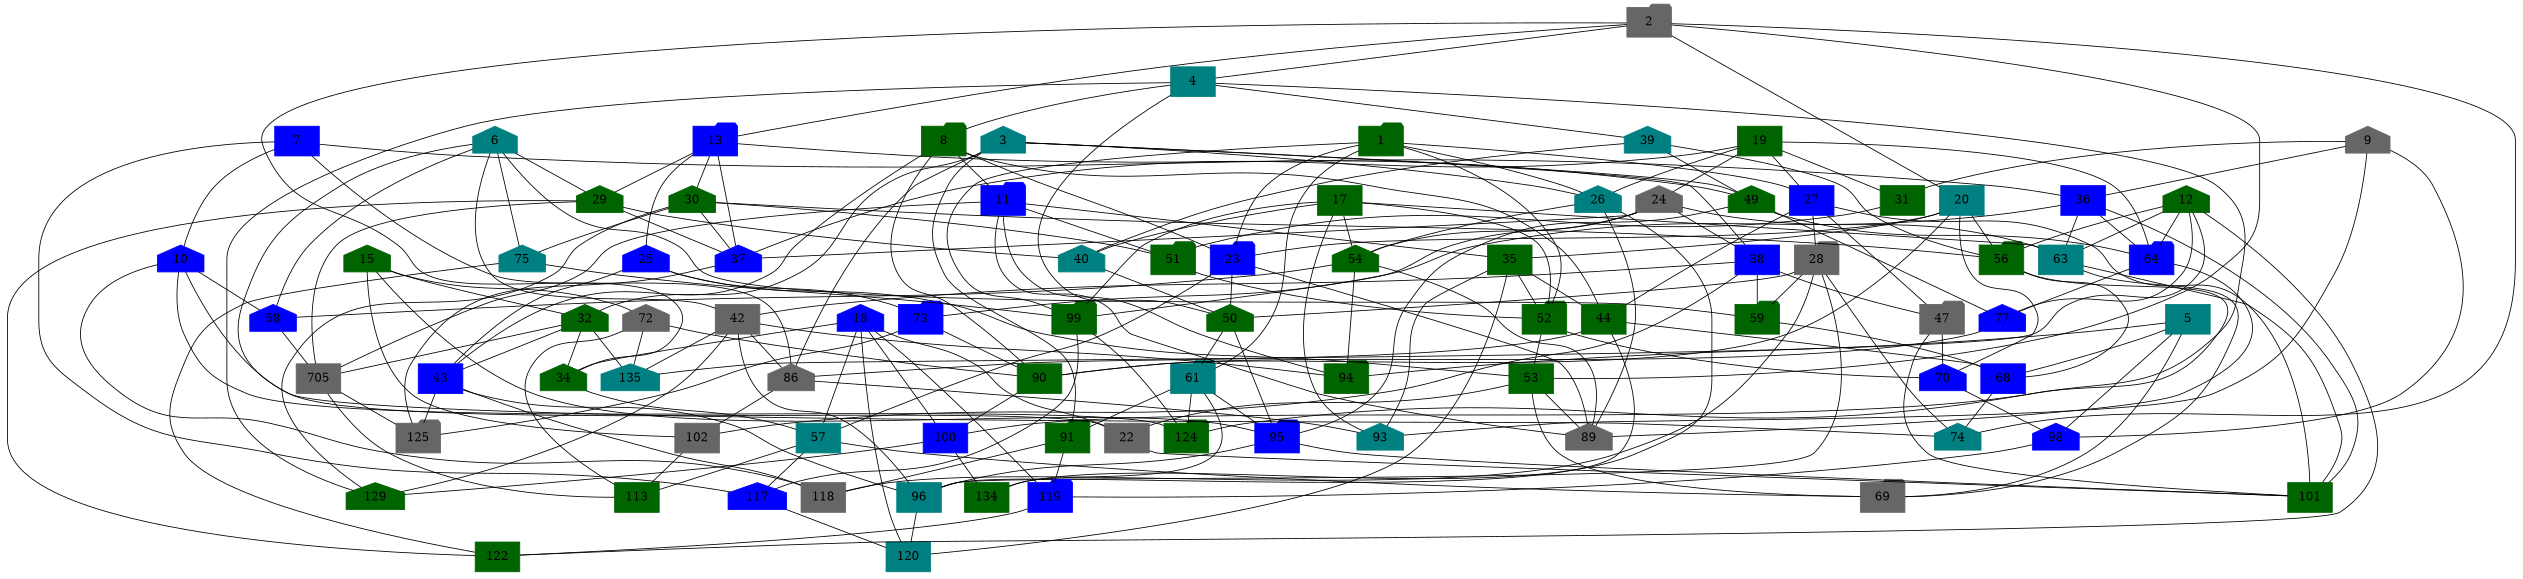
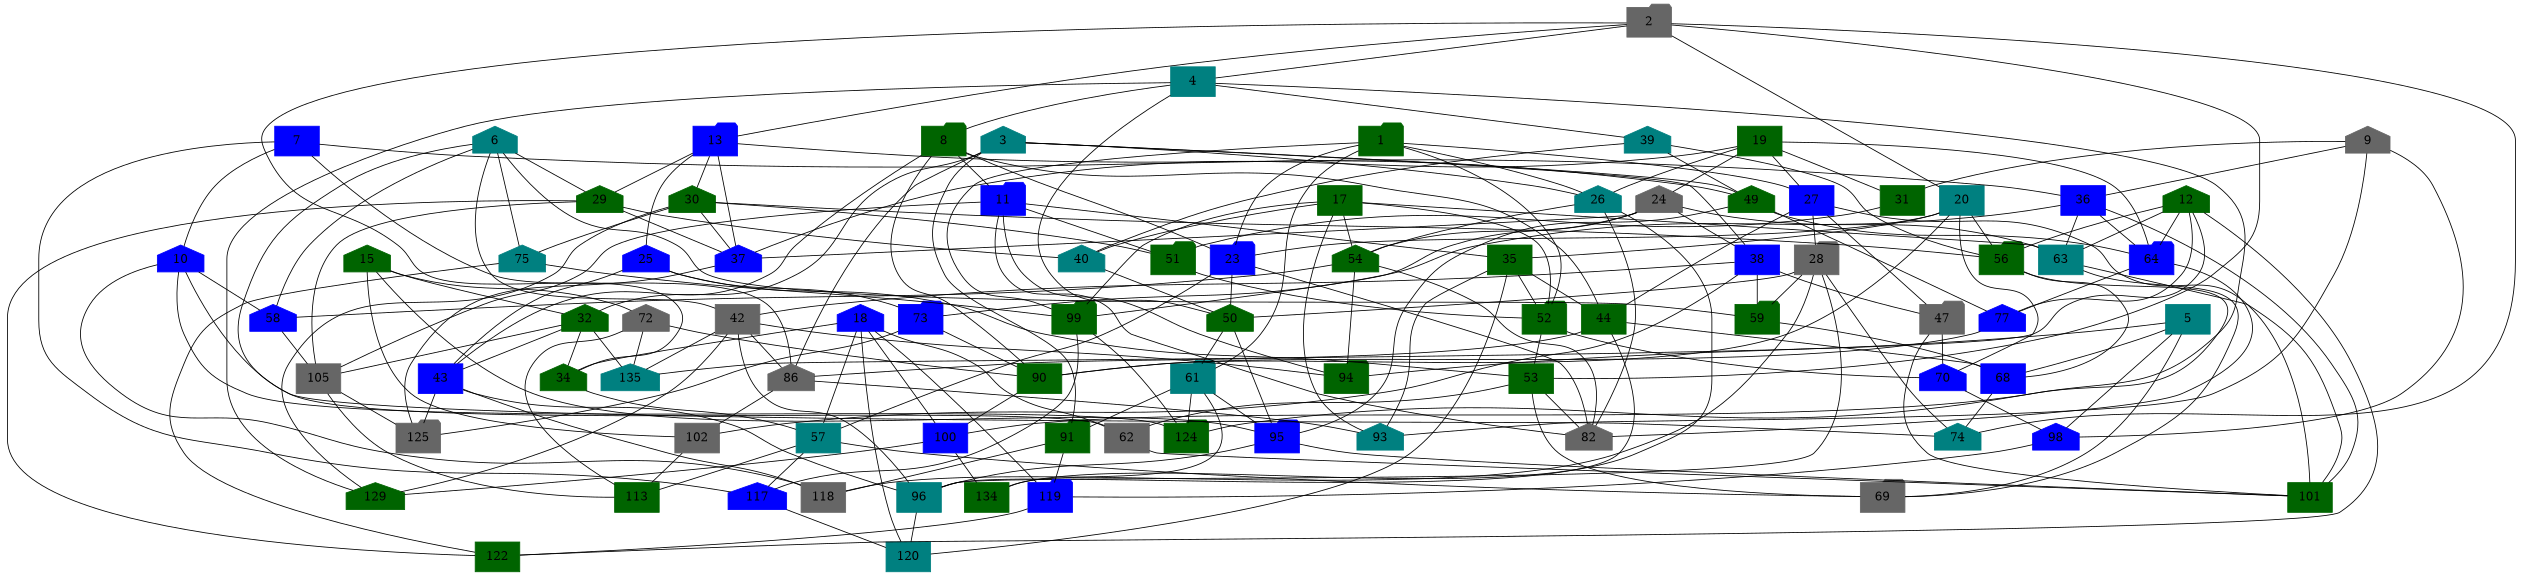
  graph {
    node [color=darkgreen shape=house style=filled]
    1 [shape=folder super="+111"]
    23 [color=blue shape=folder super="+81"]
    26 [color=teal super="+67"]
    27 [color=blue shape=box super="+83"]
    52 [shape=folder super="+112"]
    61 [color=teal shape=folder super="+65"]
    99 [shape=folder super="+133"]
    50 [super="+66"]
-   89 [color=gray40 super="+115"]
+   89 [color=gray40 super="+115" label=82]
    57 [color=teal shape=box super="+106"]
    54 [super="+128"]
    134 [shape=box]
    44 [shape=box super="+46"]
    28 [color=gray40 shape=folder super="+121"]
    47 [color=gray40 shape=folder]
    101 [shape=box super="+109"]
    53 [shape=box super="+87"]
    70 [color=blue]
    91 [shape=folder]
    124 [shape=folder]
    95 [color=blue shape=folder super="+132"]
    117 [color=blue]
    2 [color=gray40 shape=folder super="+79"]
    4 [color=teal shape=box super="+60"]
    13 [color=blue shape=folder super="+127"]
    20 [color=teal shape=box super="+21"]
    34
    74 [color=teal super="+85"]
    8 [shape=folder super="+41"]
    39 [color=teal]
    100 [color=blue shape=box super="+131"]
    129
    49 [super="+107"]
    29 [super="+82"]
    25 [color=blue]
    30 [super="+78"]
    37 [color=blue super="+76"]
    90 [shape=box super="+116"]
    35 [shape=box super="+137"]
    56 [shape=folder super="+103"]
    69 [color=gray40 shape=folder]
-   62 [color=gray40 shape=box label=22]
+   62 [color=gray40 shape=box]
    3 [color=teal super="+14"]
    32 [super="+97"]
    38 [color=blue shape=box super="+126"]
    86 [color=gray40 super="+136"]
    43 [color=blue shape=box super="+80"]
-   105 [color=gray40 shape=box super="+130" label=705]
+   105 [color=gray40 shape=box super="+130"]
    135 [color=teal]
    42 [color=gray40 shape=box super="+110"]
    59 [shape=folder]
    n52 [color=gray40 label=102 shape=box]
    64 [color=blue shape=folder super="+123"]
    77 [color=blue]
    93 [color=teal]
    118 [color=gray40 shape=box]
    119 [color=blue shape=folder]
    11 [color=blue shape=folder super="+102"]
    40 [color=teal]
    68 [color=blue shape=box super="+84"]
    5 [color=teal shape=box]
    94 [shape=folder]
    98 [color=blue]
    6 [color=teal super="+55"]
    58 [color=blue]
    75 [color=teal]
    122 [shape=box]
    96 [color=teal shape=box super="+104"]
    10 [color=blue super="+45"]
    7 [color=blue shape=box]
    36 [color=blue shape=box super="+48"]
    63 [color=teal shape=box super="+92"]
    73 [color=blue shape=folder]
    120 [color=teal shape=box]
    51 [shape=folder]
    125 [color=gray40 shape=folder]
    9 [color=gray40 super="+16"]
    31 [shape=box]
    113 [shape=box]
    12 [super="+33"]
    15
    72 [color=gray40]
    17 [shape=box super="+22"]
    18 [color=blue super="+114"]
    19 [shape=box super="+88"]
    24 [color=gray40 super="+71"]
    1 -- 23
    1 -- 26
    1 -- 27
    1 -- 52
    1 -- 61
    1 -- 99
    23 -- 50
    23 -- 89
    23 -- 57
    26 -- 89
    26 -- 54
    26 -- 134
    27 -- 44
    27 -- 28
    27 -- 47
    27 -- 101
    52 -- 53
    52 -- 70
    61 -- 134
    61 -- 91
    61 -- 124
    61 -- 95
    99 -- 124
    99 -- 117
    50 -- 61
    50 -- 95
    57 -- 117
    57 -- 69
    57 -- 113
    54 -- 89
    54 -- 94
    54 -- 58
    44 -- 86
    44 -- 68
    44 -- 96
    28 -- 50
    28 -- 74
    28 -- 59
    28 -- 118
    28 -- 96
    47 -- 101
    47 -- 70
    53 -- 89
    53 -- 69
    53 -- 62
    70 -- 98
    91 -- 118
    91 -- 119
    95 -- 101
    95 -- 96
    117 -- 120
    2 -- 53
    2 -- 4
    2 -- 13
    2 -- 20
    2 -- 34
    2 -- 74
    4 -- 50
    4 -- 8
    4 -- 39
    4 -- 100
    4 -- 129
    13 -- 49
    13 -- 29
    13 -- 25
    13 -- 30
    13 -- 37
    20 -- 23
    20 -- 70
    20 -- 90
    20 -- 35
    20 -- 56
    34 -- 57
    8 -- 23
    8 -- 44
    8 -- 90
    8 -- 43
    8 -- 11
    39 -- 49
    39 -- 56
    39 -- 40
    100 -- 134 [weight=2]
    100 -- 129
    49 -- 95
    49 -- 64
    49 -- 77
    29 -- 37
    29 -- 105
    29 -- 40
    29 -- 122
    25 -- 53
    25 -- 43
    25 -- 73
    30 -- 129
    30 -- 37
    30 -- 56
    30 -- 75
    30 -- 51
    37 -- 125
    90 -- 100
    35 -- 52
    35 -- 44
    35 -- 93
    35 -- 120
    56 -- 124
    56 -- 68
    62 -- 101
    3 -- 26
    3 -- 91
    3 -- 49
    3 -- 32
    3 -- 38
    3 -- 86
    32 -- 34
    32 -- 43
    32 -- 105
    32 -- 135
    38 -- 47
    38 -- 42
    38 -- 59
    38 -- n52
    86 -- n52
    86 -- 93
    43 -- 118
    43 -- 96
    43 -- 125
    105 -- 125
    105 -- 113
    42 -- 129
    42 -- 86
    42 -- 135
    42 -- 94
    42 -- 96
    59 -- 68
    n52 -- 113
    64 -- 89
    64 -- 77
    77 -- 90
    119 -- 122
    11 -- 89
    11 -- 35
    11 -- 105
    11 -- 94
    11 -- 51
    40 -- 50
    68 -- 74 [weight=2]
    5 -- 69
    5 -- 68
    5 -- 94
    5 -- 98
    98 -- 119
    6 -- 29
    6 -- 62
    6 -- 42
    6 -- 59
    6 -- 58
    6 -- 75
    58 -- 105
    75 -- 99
    75 -- 122
    96 -- 120
    10 -- 124
    10 -- 74 [weight=2]
    10 -- 118
    10 -- 58
    7 -- 117
    7 -- 86
    7 -- 10
    7 -- 36
    36 -- 101
    36 -- 64
    36 -- 63
    36 -- 73
    63 -- 101
    63 -- 69
    73 -- 90
    73 -- 125
    51 -- 52
    9 -- 93
    9 -- 98
    9 -- 36
    9 -- 31 [weight=2]
    31 -- 51
    12 -- 56
    12 -- 135
    12 -- 64
    12 -- 77
    12 -- 122
    12 -- 63
    15 -- 95
    15 -- 32
    15 -- n52
    15 -- 72
    72 -- 90
    72 -- 135
    72 -- 113
    17 -- 52
    17 -- 99
    17 -- 54
    17 -- 93
    17 -- 40
    17 -- 63
    18 -- 57
    18 -- 34
    18 -- 100
    18 -- 62
    18 -- 119
    18 -- 120
    19 -- 26
    19 -- 27
    19 -- 37
    19 -- 64
    19 -- 31
    19 -- 24
    24 -- 99
    24 -- 54
    24 -- 37
    24 -- 38
    24 -- 63
  }
